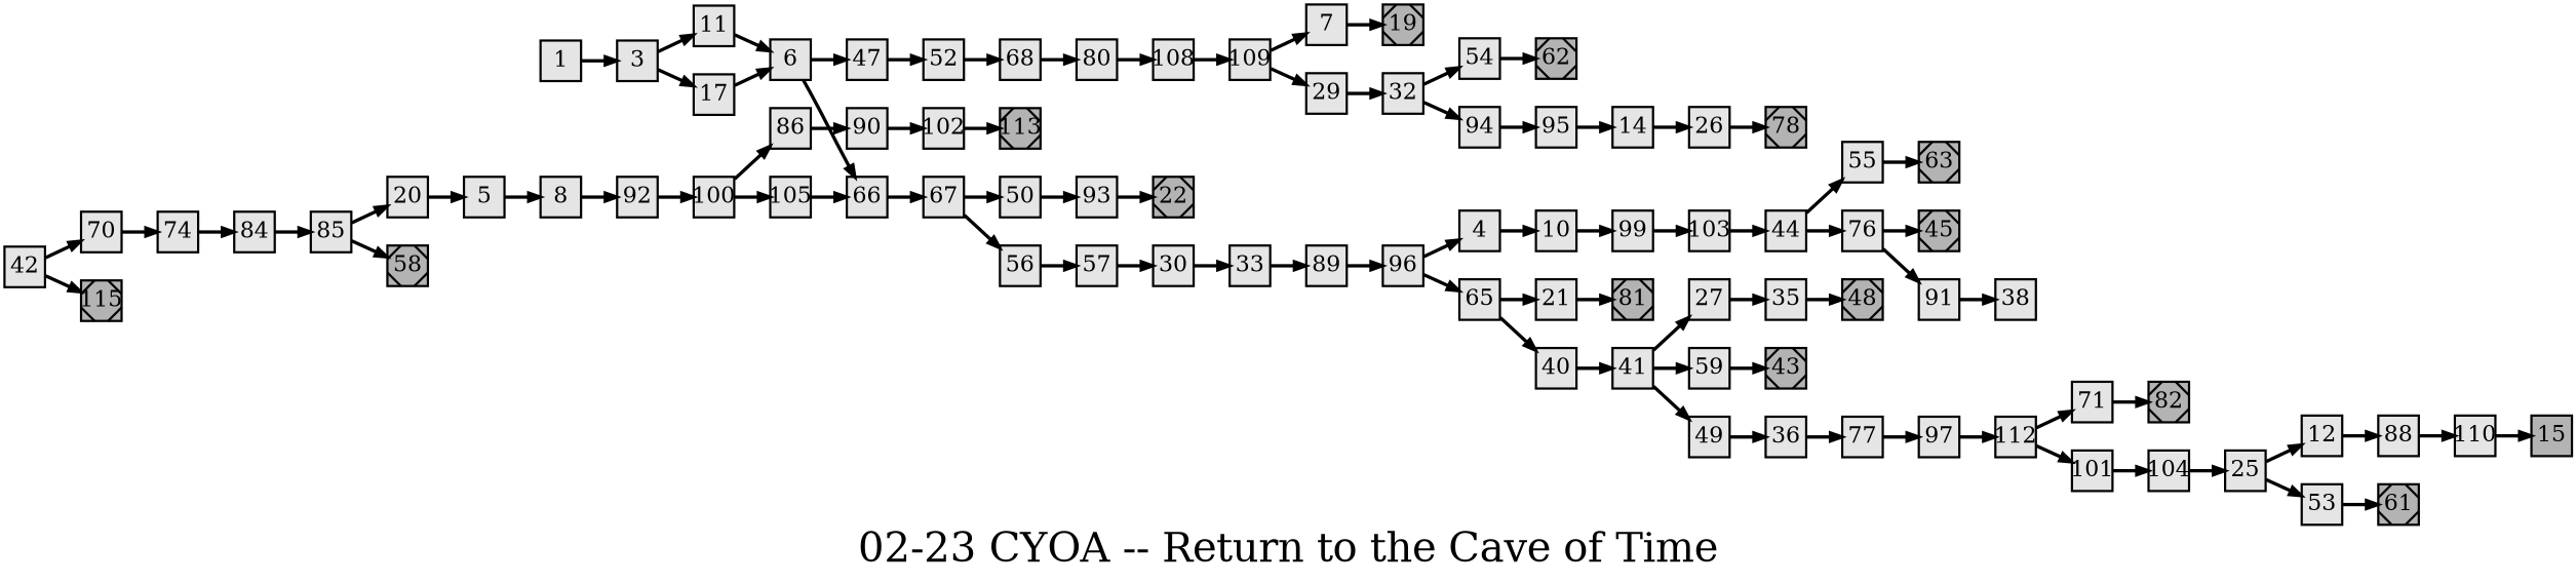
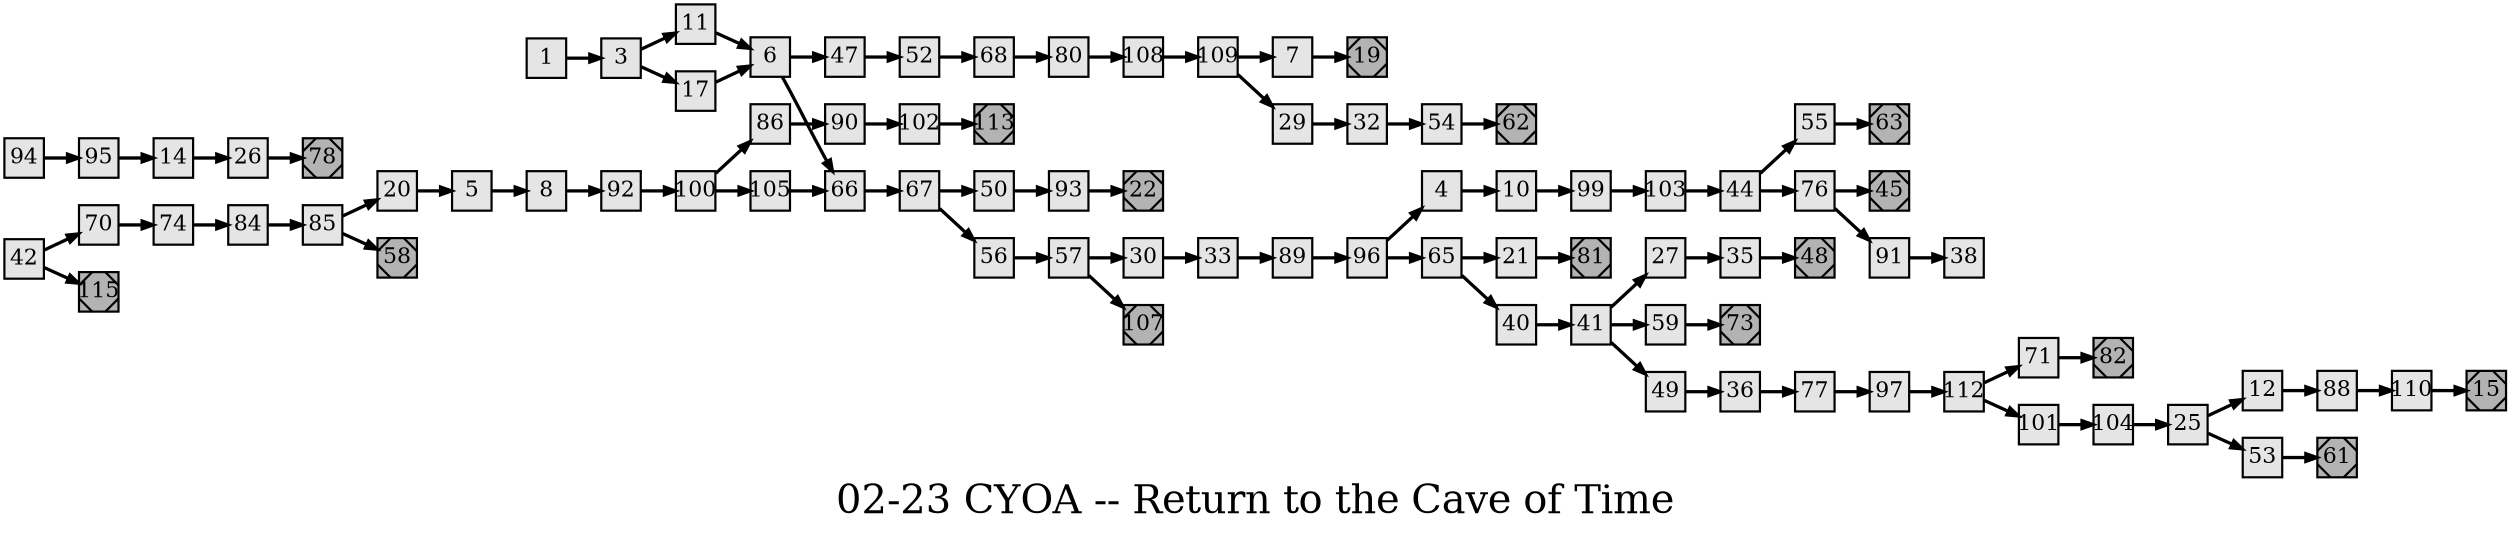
  digraph {
    fontsize=36
    label="02-23 CYOA -- Return to the Cave of Time"
    nodesep=0.35
    ordering=out
    rankdir=LR
    ranksep=0.45
    node [fillcolor=grey90 fixedsize=true fontsize=20 labelfloat=true margin="0,0" penwidth=2 regular=true shape=rect style=filled]
    edge [fontsize=12 labelfloat=true penwidth=3]
    3
    11
    17
    1
    6
    47
    66
    4
    10
    99
    103
    8
    92
    5
    100
    52
    67
    68
    50
    56
    19 [fillcolor=grey70 shape=Msquare]
    7
    86
    105
    44
    n26 [label=88]
    12
    110
-   15 [fillcolor=grey70 shape=box]
+   15 [fillcolor=grey70 shape=Msquare]
    14
    26
    78 [fillcolor=grey70 shape=Msquare]
    20
    81 [fillcolor=grey70 shape=Msquare]
    21
    22 [fillcolor=grey70 shape=Msquare]
    25
    53
    61 [fillcolor=grey70 shape=Msquare]
    48 [fillcolor=grey70 shape=Msquare]
    35
    27
    29
    32
    54
    94
    62 [fillcolor=grey70 shape=Msquare]
    95
    30
    33
    89
    96
    65
    36
    77
    97
    112
    42
    70
    115 [fillcolor=grey70 shape=Msquare]
    74
    45 [fillcolor=grey70 shape=Msquare]
    40
    41
    59
    49
-   73 [fillcolor=grey70 shape=Msquare label=43]
+   73 [fillcolor=grey70 shape=Msquare]
    84
    55
    76
    63 [fillcolor=grey70 shape=Msquare]
    91
    38
    80
    93
    108
    57
+   107 [fillcolor=grey70 shape=Msquare]
    58 [fillcolor=grey70 shape=Msquare]
    109
    85
    82 [fillcolor=grey70 shape=Msquare]
    71
    101
    90
    102
    113 [fillcolor=grey70 shape=Msquare]
    104
    3 -> 11
    3 -> 17
    11 -> 6
    17 -> 6
    1 -> 3
    6 -> 47
    6 -> 66
    47 -> 52
    66 -> 67
    4 -> 10
    10 -> 99
    99 -> 103
    103 -> 44
    8 -> 92
    92 -> 100
    5 -> 8
    100 -> 86
    100 -> 105
    52 -> 68
    67 -> 50
    67 -> 56
    68 -> 80
    50 -> 93
    56 -> 57
    7 -> 19
    86 -> 90
    105 -> 66
    44 -> 55
    44 -> 76
    n26 -> 110
    12 -> n26
    110 -> 15
    14 -> 26
    26 -> 78
    20 -> 5
    21 -> 81
    25 -> 12
    25 -> 53
    53 -> 61
    35 -> 48
    27 -> 35
    29 -> 32
    32 -> 54
-   32 -> 94
    54 -> 62
    94 -> 95
    95 -> 14
    30 -> 33
    33 -> 89
    89 -> 96
    96 -> 4
    96 -> 65
    65 -> 21
    65 -> 40
    36 -> 77
    77 -> 97
    97 -> 112
    112 -> 71
    112 -> 101
    42 -> 70
    42 -> 115
    70 -> 74
    74 -> 84
    40 -> 41
    41 -> 27
    41 -> 59
    41 -> 49
    59 -> 73
    49 -> 36
    84 -> 85
    55 -> 63
    76 -> 45
    76 -> 91
    91 -> 38
    80 -> 108
    93 -> 22
    108 -> 109
    57 -> 30
+   57 -> 107
    109 -> 7
    109 -> 29
    85 -> 20
    85 -> 58
    71 -> 82
    101 -> 104
    90 -> 102
    102 -> 113
    104 -> 25
  }
